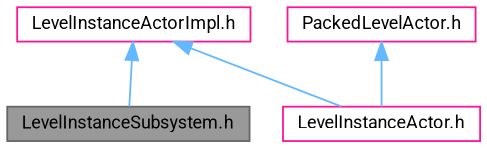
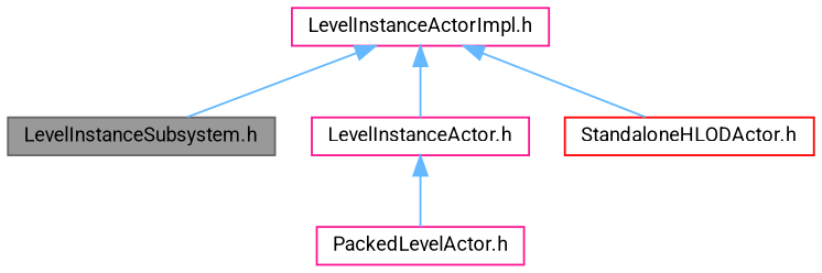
  digraph {
    fontname=Roboto
    node [color=deeppink fillcolor=white fontname=Roboto fontsize=10 shape=box style=filled]
    edge [color=steelblue1 dir=back fontname=Roboto fontsize=10 labelfontname=Helvetica labelfontsize=10 style=solid]
    n1 [color=gray40 fillcolor=grey60 fontcolor=black height=0.2 label="LevelInstanceSubsystem.h" width=0.4]
    n2 [height=0.2 label="LevelInstanceActorImpl.h" width=0.4]
    n3 [height=0.2 label="LevelInstanceActor.h" width=0.4]
+   n4 [color=red height=0.2 label="StandaloneHLODActor.h" width=0.4]
    n5 [height=0.2 label="PackedLevelActor.h" width=0.4]
    n2 -> n1
    n2 -> n3
-   n5 -> n3
+   n2 -> n4
+   n3 -> n5
  }
